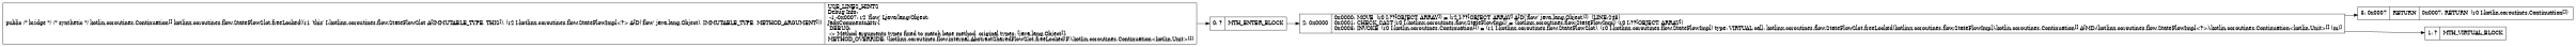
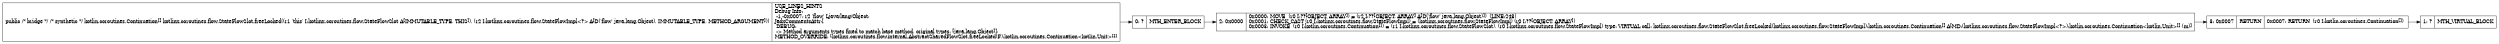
  digraph {
    rankdir=LR
    node [shape=record]
    n1 [label="{0\:\ ?|MTH_ENTER_BLOCK\l}"]
    n2 [label="{2\:\ 0x0000|0x0000: MOVE  (r0 I:??[OBJECT, ARRAY]) = (r2 I:??[OBJECT, ARRAY] A[D('flow' java.lang.Object)])  (LINE:248)\l0x0001: CHECK_CAST (r0 I:kotlinx.coroutines.flow.StateFlowImpl) = (kotlinx.coroutines.flow.StateFlowImpl) (r0 I:??[OBJECT, ARRAY]) \l0x0003: INVOKE  (r0 I:kotlin.coroutines.Continuation[]) = (r1 I:kotlinx.coroutines.flow.StateFlowSlot), (r0 I:kotlinx.coroutines.flow.StateFlowImpl) type: VIRTUAL call: kotlinx.coroutines.flow.StateFlowSlot.freeLocked(kotlinx.coroutines.flow.StateFlowImpl):kotlin.coroutines.Continuation[] A[MD:(kotlinx.coroutines.flow.StateFlowImpl\<?\>):kotlin.coroutines.Continuation\<kotlin.Unit\>[] (m)]\l}"]
    n3 [label="{3\:\ 0x0007|RETURN\l|0x0007: RETURN  (r0 I:kotlin.coroutines.Continuation[]) \l}"]
    n4 [label="{1\:\ ?|MTH_VIRTUAL_BLOCK\l}"]
    n5 [label="{public \/* bridge *\/ \/* synthetic *\/ kotlin.coroutines.Continuation[] kotlinx.coroutines.flow.StateFlowSlot.freeLocked((r1 'this' I:kotlinx.coroutines.flow.StateFlowSlot A[IMMUTABLE_TYPE, THIS]), (r2 I:kotlinx.coroutines.flow.StateFlowImpl\<?\> A[D('flow' java.lang.Object), IMMUTABLE_TYPE, METHOD_ARGUMENT]))  | USE_LINES_HINTS\lDebug Info:\l  \-1 \-0x0007: r2 'flow' Ljava\/lang\/Object;\lJadxCommentsAttr\{\l DEBUG: \l \-\> Method arguments types fixed to match base method, original types: [java.lang.Object]\}\lMETHOD_OVERRIDE: [kotlinx.coroutines.flow.internal.AbstractSharedFlowSlot.freeLocked(F):kotlin.coroutines.Continuation\<kotlin.Unit\>[]]\l}"]
    n1 -> n2
    n2 -> n3
-   n2 -> n4
+   n3 -> n4
    n5 -> n1
  }
